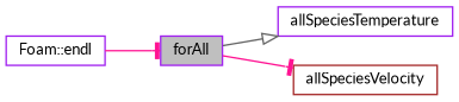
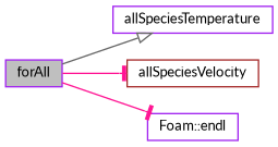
  digraph {
    fontname=Lato
    rankdir=LR
    node [color=purple fontname=Lato fontsize=10 shape=record]
    edge [arrowhead=tee color=deeppink fontname=Lato fontsize=10 labelfontname=Helvetica labelfontsize=10 style=solid]
    n1 [fillcolor=grey75 fontcolor=black height=0.2 label=forAll style=filled width=0.4]
    n2 [height=0.2 label=allSpeciesTemperature width=0.4]
    n3 [color=brown height=0.2 label=allSpeciesVelocity width=0.4]
    n4 [height=0.2 label="Foam::endl" width=0.4]
    n1 -> n2 [arrowhead=onormal color=gray40]
    n1 -> n3
-   n4 -> n1
+   n1 -> n4
  }
